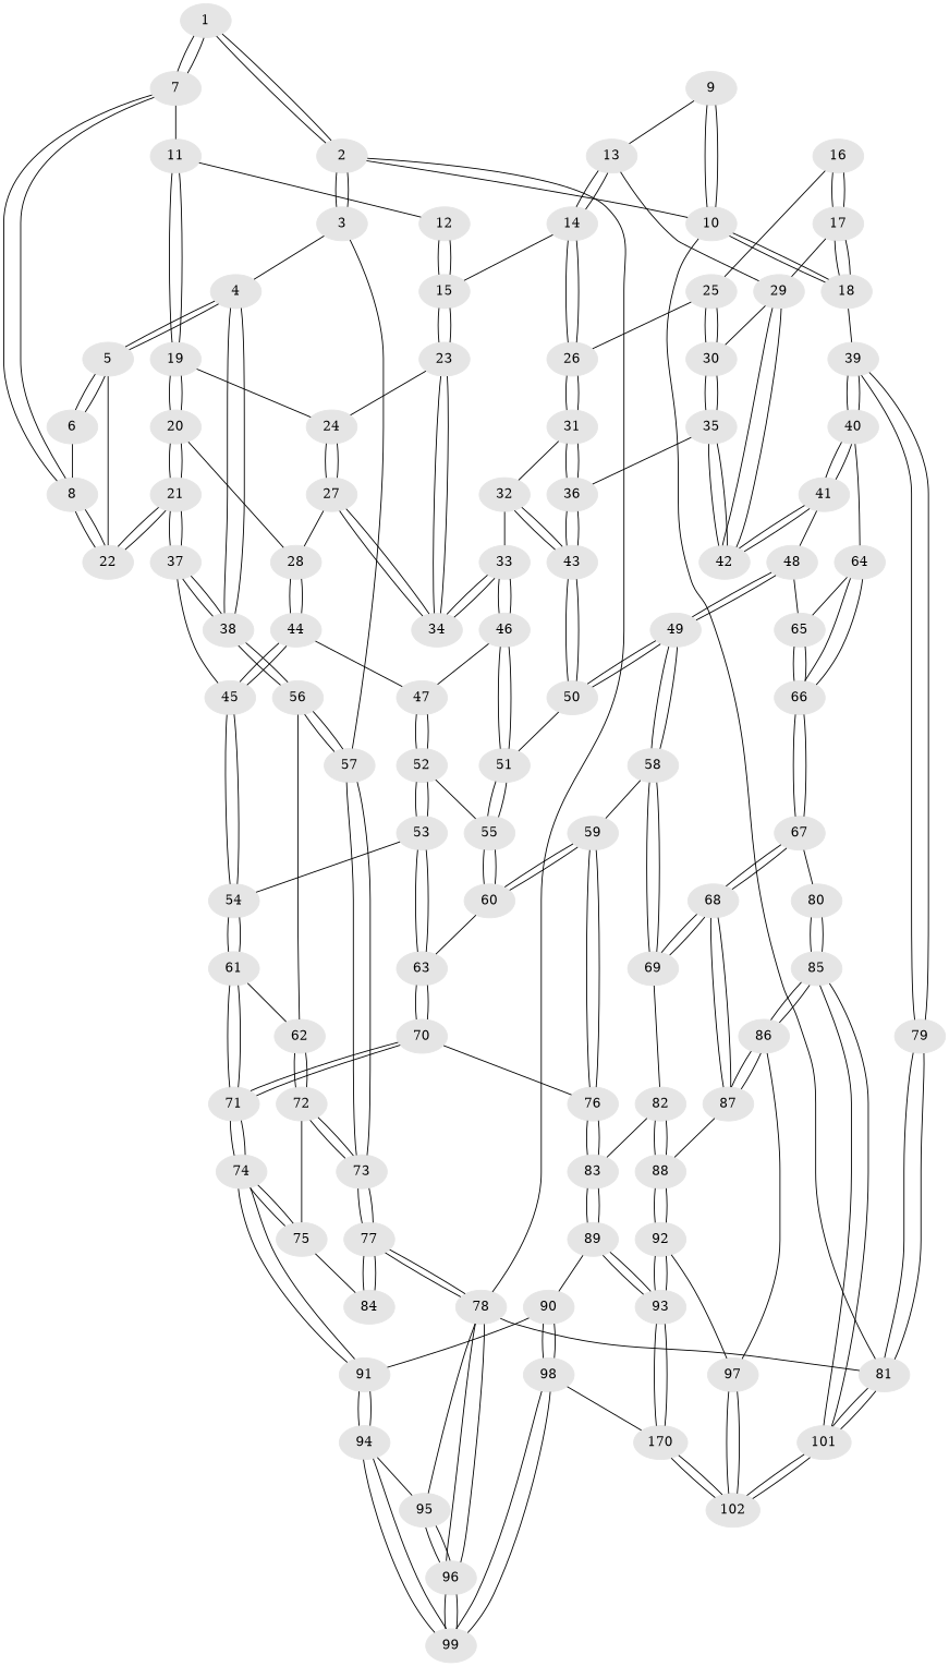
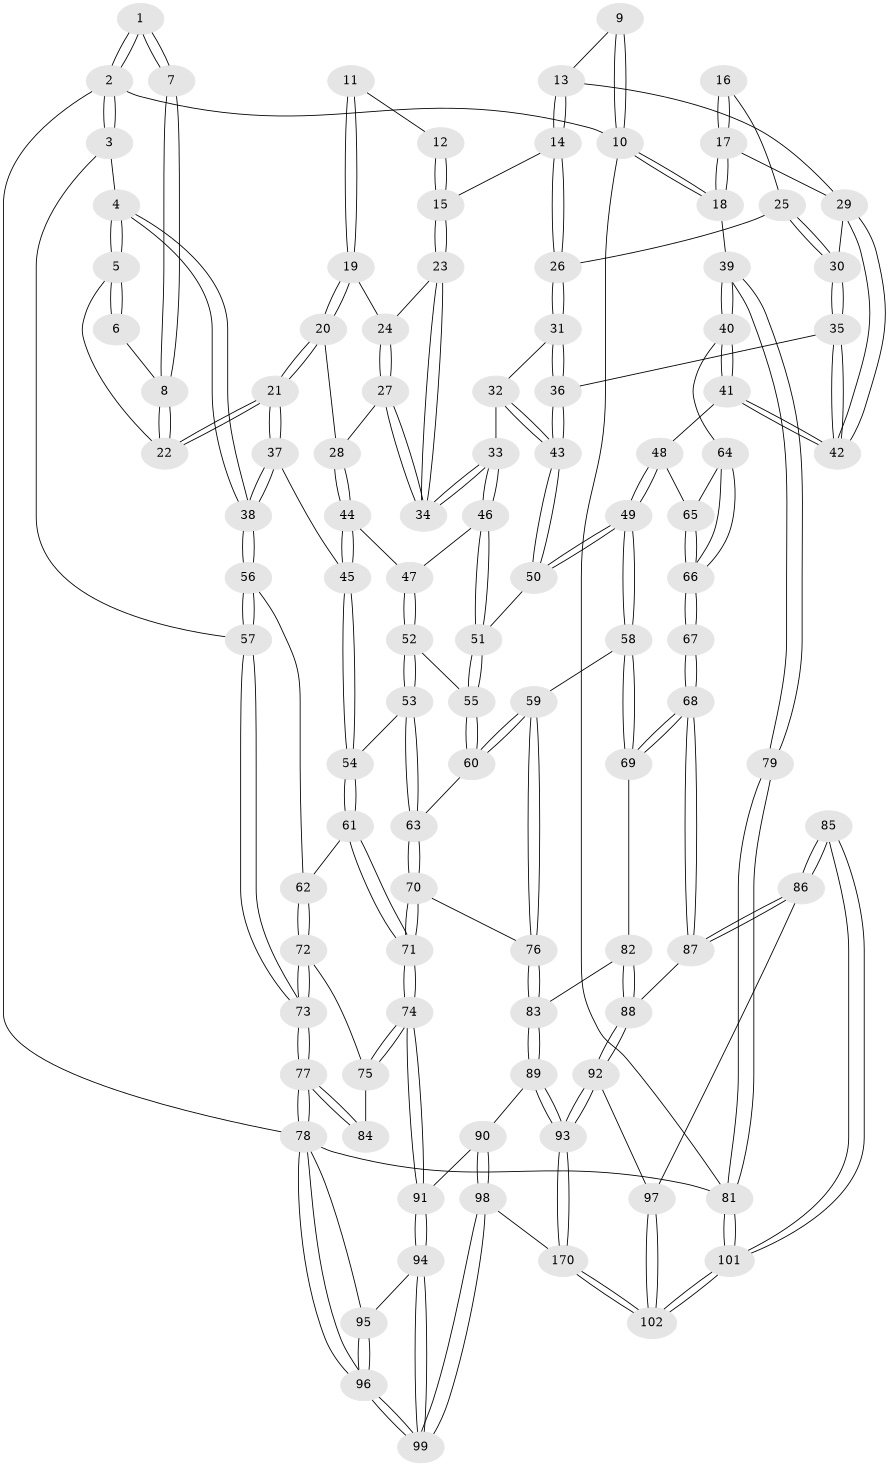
  graph {
    node [color=gray90 style=filled]
    1
    2
    7
    3
    10
    78
    8
    11
    4
    57
    18
    81
    96
    95
    5
    38
    73
    6
    22
    56
    12
    19
    9
    13
    14
    29
    39
    101
    15
    20
    24
    23
    26
    16
    17
    25
    31
    34
    30
    42
    40
    79
    21
    28
    27
    37
    44
    45
    35
    32
    36
    47
    33
    43
    46
    50
    51
    54
    62
    41
    64
    48
    65
    66
    49
    52
    61
    55
    53
    58
    59
    69
    60
    63
    70
    71
    72
    77
    76
    82
    83
    74
    75
    67
    68
-   80
    87
    85
    88
    91
    84
    94
    89
    99
    86
    102
    92
    90
    93
    97
    98
    n102 [label=170]
    1 -- 2
    1 -- 2
    1 -- 7
    1 -- 7
    2 -- 3
    2 -- 3
    2 -- 10
    2 -- 78
    7 -- 8
    7 -- 8
-   7 -- 11
    3 -- 4
    3 -- 57
    10 -- 18
    10 -- 18
    10 -- 81
    78 -- 81
    78 -- 96
    78 -- 96
    78 -- 95
    8 -- 22
    8 -- 22
    11 -- 12
    11 -- 19
    11 -- 19
    4 -- 5
    4 -- 5
    4 -- 38
    4 -- 38
    57 -- 73
    57 -- 73
    18 -- 39
    81 -- 101
    81 -- 101
    96 -- 99
    96 -- 99
    95 -- 96
    95 -- 96
    5 -- 6
    5 -- 6
    5 -- 22
    38 -- 56
    38 -- 56
    73 -- 77
    73 -- 77
    6 -- 8
    56 -- 57
    56 -- 57
    56 -- 62
    12 -- 15
    12 -- 15
    19 -- 20
    19 -- 20
    19 -- 24
    9 -- 10
    9 -- 10
    9 -- 13
    13 -- 14
    13 -- 14
    13 -- 29
    14 -- 15
    14 -- 26
    14 -- 26
    29 -- 30
    29 -- 42
    29 -- 42
    39 -- 40
    39 -- 40
    39 -- 79
    39 -- 79
    101 -- 102
    101 -- 102
    15 -- 23
    15 -- 23
    20 -- 21
    20 -- 21
    20 -- 28
    24 -- 27
    24 -- 27
    23 -- 24
    23 -- 34
    23 -- 34
    26 -- 31
    26 -- 31
    16 -- 17
    16 -- 17
    16 -- 25
    17 -- 18
    17 -- 18
    17 -- 29
    25 -- 26
    25 -- 30
    25 -- 30
    31 -- 32
    31 -- 36
    31 -- 36
    30 -- 35
    30 -- 35
    40 -- 41
    40 -- 41
    40 -- 64
    79 -- 81
    79 -- 81
    21 -- 22
    21 -- 22
    21 -- 37
    21 -- 37
    28 -- 44
    28 -- 44
    27 -- 34
    27 -- 34
    27 -- 28
    37 -- 38
    37 -- 38
    37 -- 45
    44 -- 45
    44 -- 45
    44 -- 47
    45 -- 54
    45 -- 54
    35 -- 42
    35 -- 42
    35 -- 36
    32 -- 33
    32 -- 43
    32 -- 43
    36 -- 43
    36 -- 43
    47 -- 52
    47 -- 52
    33 -- 34
    33 -- 34
    33 -- 46
    33 -- 46
    43 -- 50
    43 -- 50
    46 -- 47
    46 -- 51
    46 -- 51
    50 -- 51
    51 -- 55
    51 -- 55
    54 -- 61
    54 -- 61
    62 -- 72
    62 -- 72
    41 -- 42
    41 -- 42
    41 -- 48
    64 -- 65
    64 -- 66
    64 -- 66
    48 -- 65
    48 -- 49
    48 -- 49
    65 -- 66
    65 -- 66
    66 -- 67
    66 -- 67
    49 -- 50
    49 -- 50
    49 -- 58
    49 -- 58
    52 -- 55
    52 -- 53
    52 -- 53
    61 -- 62
    61 -- 71
    61 -- 71
    55 -- 60
    55 -- 60
    53 -- 54
    53 -- 63
    53 -- 63
    58 -- 59
    58 -- 69
    58 -- 69
    59 -- 60
    59 -- 60
    59 -- 76
    59 -- 76
    69 -- 82
    60 -- 63
    63 -- 70
    63 -- 70
    70 -- 71
    70 -- 71
    70 -- 76
    71 -- 74
    71 -- 74
    72 -- 73
    72 -- 73
    72 -- 75
    77 -- 78
    77 -- 78
    77 -- 84
    77 -- 84
    76 -- 83
    76 -- 83
    82 -- 83
    82 -- 88
    82 -- 88
    83 -- 89
    83 -- 89
    74 -- 75
    74 -- 75
    74 -- 91
    74 -- 91
    75 -- 84
    67 -- 68
    67 -- 68
-   67 -- 80
    68 -- 69
    68 -- 69
    68 -- 87
    68 -- 87
-   80 -- 85
-   80 -- 85
    87 -- 88
    85 -- 101
    85 -- 101
    85 -- 86
    85 -- 86
    88 -- 92
    88 -- 92
    91 -- 94
    91 -- 94
    94 -- 95
    94 -- 99
    94 -- 99
    89 -- 90
    89 -- 93
    89 -- 93
    86 -- 87
    86 -- 87
    86 -- 97
    92 -- 93
    92 -- 93
    92 -- 97
    90 -- 91
    90 -- 98
    90 -- 98
    93 -- n102
    93 -- n102
    97 -- 102
    97 -- 102
    98 -- 99
    98 -- 99
    98 -- n102
    n102 -- 102
    n102 -- 102
  }
